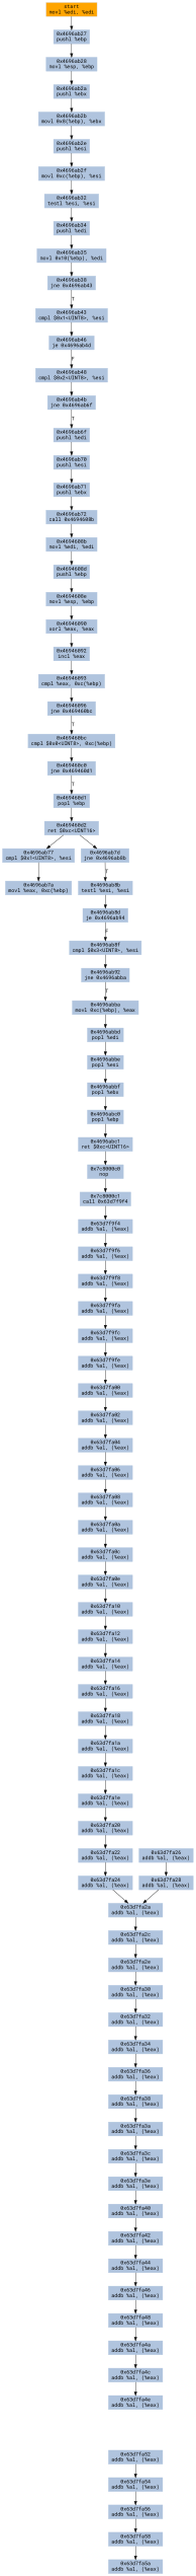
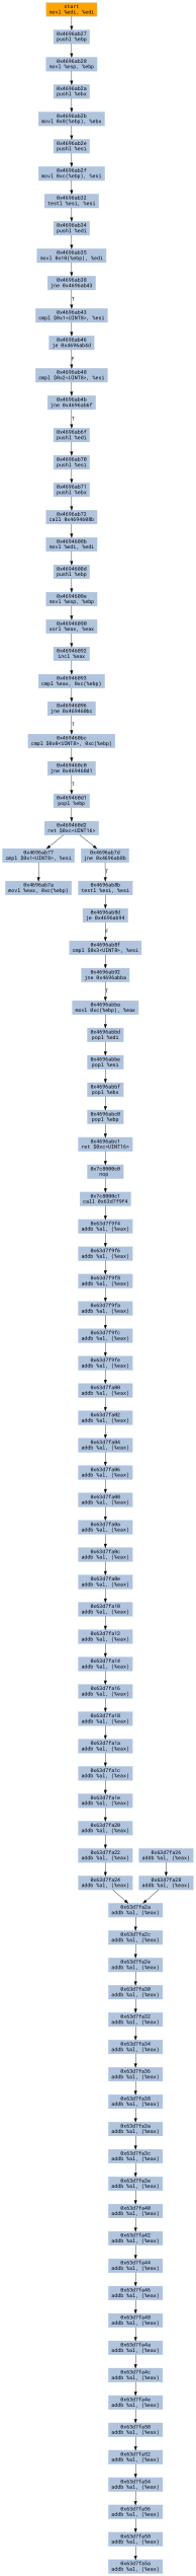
  digraph {
    fontname="Roboto Mono"
    node [color=lightsteelblue fillcolor=lightsteelblue fontname="Roboto Mono" shape=rectangle style=filled]
    edge [color="#000000" fontname="Roboto Mono"]
    n1 [color=lightgrey fillcolor=orange label="start\nmovl %edi, %edi"]
    n2 [label="0x4696ab27\npushl %ebp"]
    n3 [label="0x4696ab28\nmovl %esp, %ebp"]
    n4 [label="0x4696ab2a\npushl %ebx"]
    n5 [label="0x4696ab2b\nmovl 0x8(%ebp), %ebx"]
    n6 [label="0x4696ab2e\npushl %esi"]
    n7 [label="0x4696ab2f\nmovl 0xc(%ebp), %esi"]
    n8 [label="0x4696ab32\ntestl %esi, %esi"]
    n9 [label="0x4696ab34\npushl %edi"]
    n10 [label="0x4696ab35\nmovl 0x10(%ebp), %edi"]
    n11 [label="0x4696ab38\njne 0x4696ab43"]
    n12 [label="0x4696ab43\ncmpl $0x1<UINT8>, %esi"]
    n13 [label="0x4696ab46\nje 0x4696ab4d"]
    n14 [label="0x4696ab48\ncmpl $0x2<UINT8>, %esi"]
    n15 [label="0x4696ab4b\njne 0x4696ab6f"]
    n16 [label="0x4696ab6f\npushl %edi"]
    n17 [label="0x4696ab70\npushl %esi"]
    n18 [label="0x4696ab71\npushl %ebx"]
    n19 [label="0x4696ab72\ncall 0x4694608b"]
    n20 [label="0x4694608b\nmovl %edi, %edi"]
    n21 [label="0x4694608d\npushl %ebp"]
    n22 [label="0x4694608e\nmovl %esp, %ebp"]
    n23 [label="0x46946090\nxorl %eax, %eax"]
    n24 [label="0x46946092\nincl %eax"]
    n25 [label="0x46946093\ncmpl %eax, 0xc(%ebp)"]
    n26 [label="0x46946096\njne 0x469460bc"]
    n27 [label="0x469460bc\ncmpl $0x0<UINT8>, 0xc(%ebp)"]
    n28 [label="0x469460c0\njne 0x469460d1"]
    n29 [label="0x469460d1\npopl %ebp"]
    n30 [label="0x469460d2\nret $0xc<UINT16>"]
    n31 [label="0x4696ab77\ncmpl $0x1<UINT8>, %esi"]
    n32 [label="0x4696ab7d\njne 0x4696ab8b"]
    n33 [label="0x4696ab7a\nmovl %eax, 0xc(%ebp)"]
    n34 [label="0x4696ab8b\ntestl %esi, %esi"]
    n35 [label="0x4696ab8d\nje 0x4696ab94"]
    n36 [label="0x4696ab8f\ncmpl $0x3<UINT8>, %esi"]
    n37 [label="0x4696ab92\njne 0x4696abba"]
    n38 [label="0x4696abba\nmovl 0xc(%ebp), %eax"]
    n39 [label="0x4696abbd\npopl %edi"]
    n40 [label="0x4696abbe\npopl %esi"]
    n41 [label="0x4696abbf\npopl %ebx"]
    n42 [label="0x4696abc0\npopl %ebp"]
    n43 [label="0x4696abc1\nret $0xc<UINT16>"]
    n44 [label="0x7c8000c0\nnop "]
    n45 [label="0x7c8000c1\ncall 0x63d7f9f4"]
    n46 [label="0x63d7f9f4\naddb %al, (%eax)"]
    n47 [label="0x63d7f9f6\naddb %al, (%eax)"]
    n48 [label="0x63d7f9f8\naddb %al, (%eax)"]
    n49 [label="0x63d7f9fa\naddb %al, (%eax)"]
    n50 [label="0x63d7f9fc\naddb %al, (%eax)"]
    n51 [label="0x63d7f9fe\naddb %al, (%eax)"]
    n52 [label="0x63d7fa00\naddb %al, (%eax)"]
    n53 [label="0x63d7fa02\naddb %al, (%eax)"]
    n54 [label="0x63d7fa04\naddb %al, (%eax)"]
    n55 [label="0x63d7fa06\naddb %al, (%eax)"]
    n56 [label="0x63d7fa08\naddb %al, (%eax)"]
    n57 [label="0x63d7fa0a\naddb %al, (%eax)"]
    n58 [label="0x63d7fa0c\naddb %al, (%eax)"]
    n59 [label="0x63d7fa0e\naddb %al, (%eax)"]
    n60 [label="0x63d7fa10\naddb %al, (%eax)"]
    n61 [label="0x63d7fa12\naddb %al, (%eax)"]
    n62 [label="0x63d7fa14\naddb %al, (%eax)"]
    n63 [label="0x63d7fa16\naddb %al, (%eax)"]
    n64 [label="0x63d7fa18\naddb %al, (%eax)"]
    n65 [label="0x63d7fa1a\naddb %al, (%eax)"]
    n66 [label="0x63d7fa1c\naddb %al, (%eax)"]
    n67 [label="0x63d7fa1e\naddb %al, (%eax)"]
    n68 [label="0x63d7fa20\naddb %al, (%eax)"]
    n69 [label="0x63d7fa22\naddb %al, (%eax)"]
    n70 [label="0x63d7fa24\naddb %al, (%eax)"]
    n71 [label="0x63d7fa2a\naddb %al, (%eax)"]
    n72 [label="0x63d7fa26\naddb %al, (%eax)"]
    n73 [label="0x63d7fa28\naddb %al, (%eax)"]
    n74 [label="0x63d7fa2c\naddb %al, (%eax)"]
    n75 [label="0x63d7fa2e\naddb %al, (%eax)"]
    n76 [label="0x63d7fa30\naddb %al, (%eax)"]
    n77 [label="0x63d7fa32\naddb %al, (%eax)"]
    n78 [label="0x63d7fa34\naddb %al, (%eax)"]
    n79 [label="0x63d7fa36\naddb %al, (%eax)"]
    n80 [label="0x63d7fa38\naddb %al, (%eax)"]
    n81 [label="0x63d7fa3a\naddb %al, (%eax)"]
    n82 [label="0x63d7fa3c\naddb %al, (%eax)"]
    n83 [label="0x63d7fa3e\naddb %al, (%eax)"]
    n84 [label="0x63d7fa40\naddb %al, (%eax)"]
    n85 [label="0x63d7fa42\naddb %al, (%eax)"]
    n86 [label="0x63d7fa44\naddb %al, (%eax)"]
    n87 [label="0x63d7fa46\naddb %al, (%eax)"]
    n88 [label="0x63d7fa48\naddb %al, (%eax)"]
    n89 [label="0x63d7fa4a\naddb %al, (%eax)"]
    n90 [label="0x63d7fa4c\naddb %al, (%eax)"]
    n91 [label="0x63d7fa4e\naddb %al, (%eax)"]
+   n92 [label="0x63d7fa50\naddb %al, (%eax)"]
    n93 [label="0x63d7fa52\naddb %al, (%eax)"]
    n94 [label="0x63d7fa54\naddb %al, (%eax)"]
    n95 [label="0x63d7fa56\naddb %al, (%eax)"]
    n96 [label="0x63d7fa58\naddb %al, (%eax)"]
    n97 [label="0x63d7fa5a\naddb %al, (%eax)"]
    n1 -> n2
    n2 -> n3
    n3 -> n4
    n4 -> n5
    n5 -> n6
    n6 -> n7
    n7 -> n8
    n8 -> n9
    n9 -> n10
    n10 -> n11
    n11 -> n12 [label=T]
    n12 -> n13
    n13 -> n14 [label=F]
    n14 -> n15
    n15 -> n16 [label=T]
    n16 -> n17
    n17 -> n18
    n18 -> n19
    n19 -> n20
    n20 -> n21
    n21 -> n22
    n22 -> n23
    n23 -> n24
    n24 -> n25
    n25 -> n26
    n26 -> n27 [label=T]
    n27 -> n28
    n28 -> n29 [label=T]
    n29 -> n30
    n30 -> n31
    n30 -> n32
    n31 -> n33
    n32 -> n34 [label=T]
    n34 -> n35
    n35 -> n36 [label=F]
    n36 -> n37
    n37 -> n38 [label=T]
    n38 -> n39
    n39 -> n40
    n40 -> n41
    n41 -> n42
    n42 -> n43
    n43 -> n44
    n44 -> n45
    n45 -> n46
    n46 -> n47
    n47 -> n48
    n48 -> n49
    n49 -> n50
    n50 -> n51
    n51 -> n52
    n52 -> n53
    n53 -> n54
    n54 -> n55
    n55 -> n56
    n56 -> n57
    n57 -> n58
    n58 -> n59
    n59 -> n60
    n60 -> n61
    n61 -> n62
    n62 -> n63
    n63 -> n64
    n64 -> n65
    n65 -> n66
    n66 -> n67
    n67 -> n68
    n68 -> n69
    n69 -> n70
    n70 -> n71
    n71 -> n74
    n72 -> n73
    n73 -> n71
    n74 -> n75
    n75 -> n76
    n76 -> n77
    n77 -> n78
    n78 -> n79
    n79 -> n80
    n80 -> n81
    n81 -> n82
    n82 -> n83
    n83 -> n84
    n84 -> n85
    n85 -> n86
    n86 -> n87
    n87 -> n88
    n88 -> n89
    n89 -> n90
    n90 -> n91
+   n91 -> n92
+   n92 -> n93
    n93 -> n94
    n94 -> n95
    n95 -> n96
    n96 -> n97
  }
